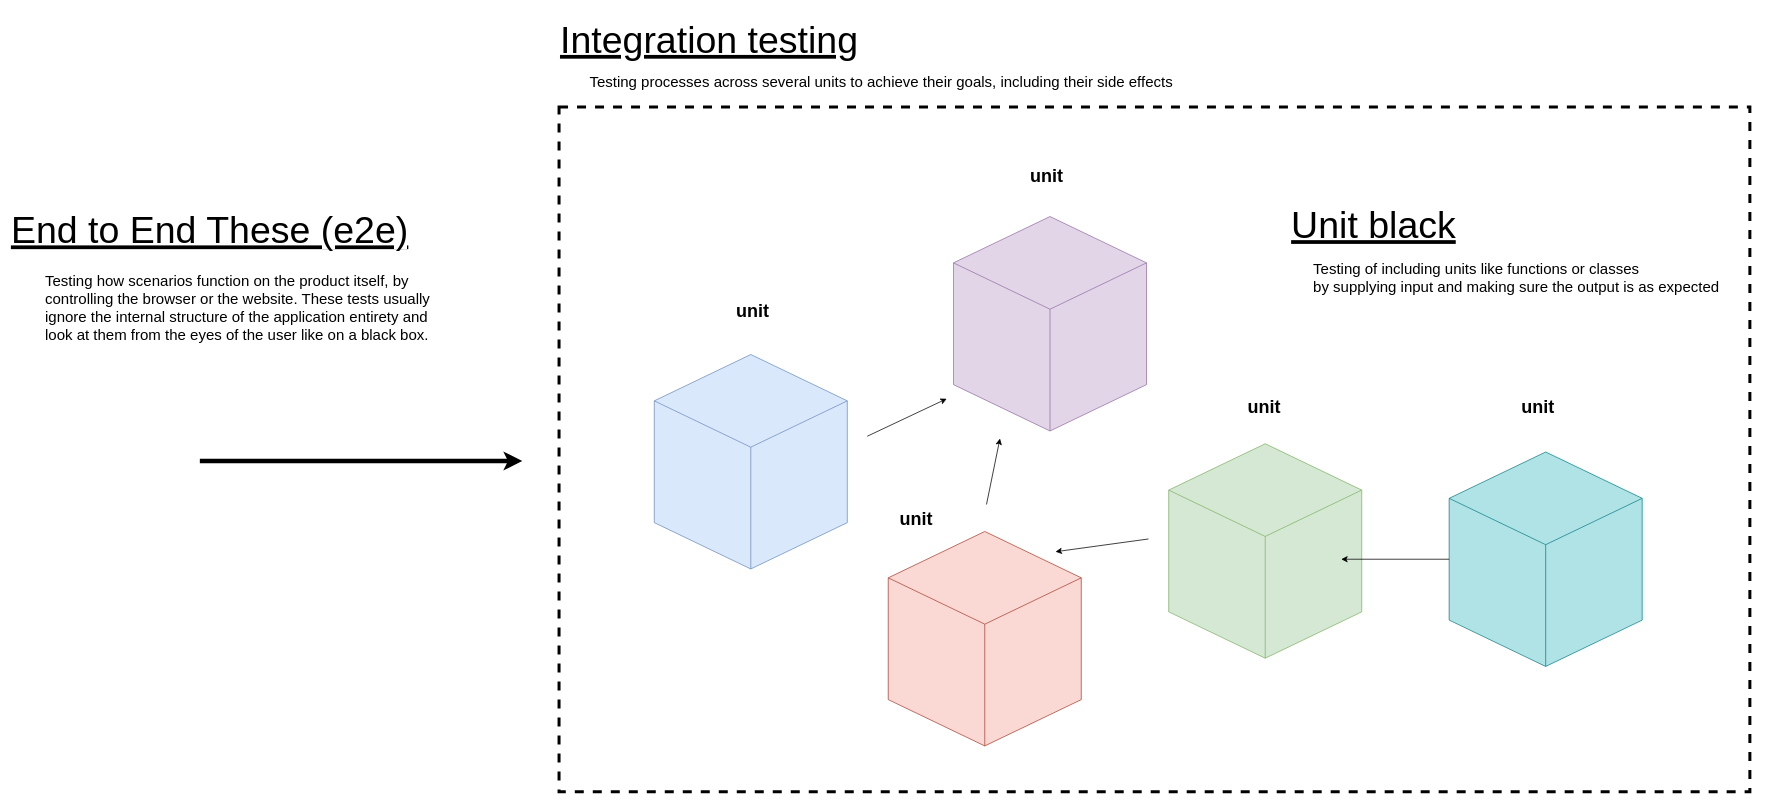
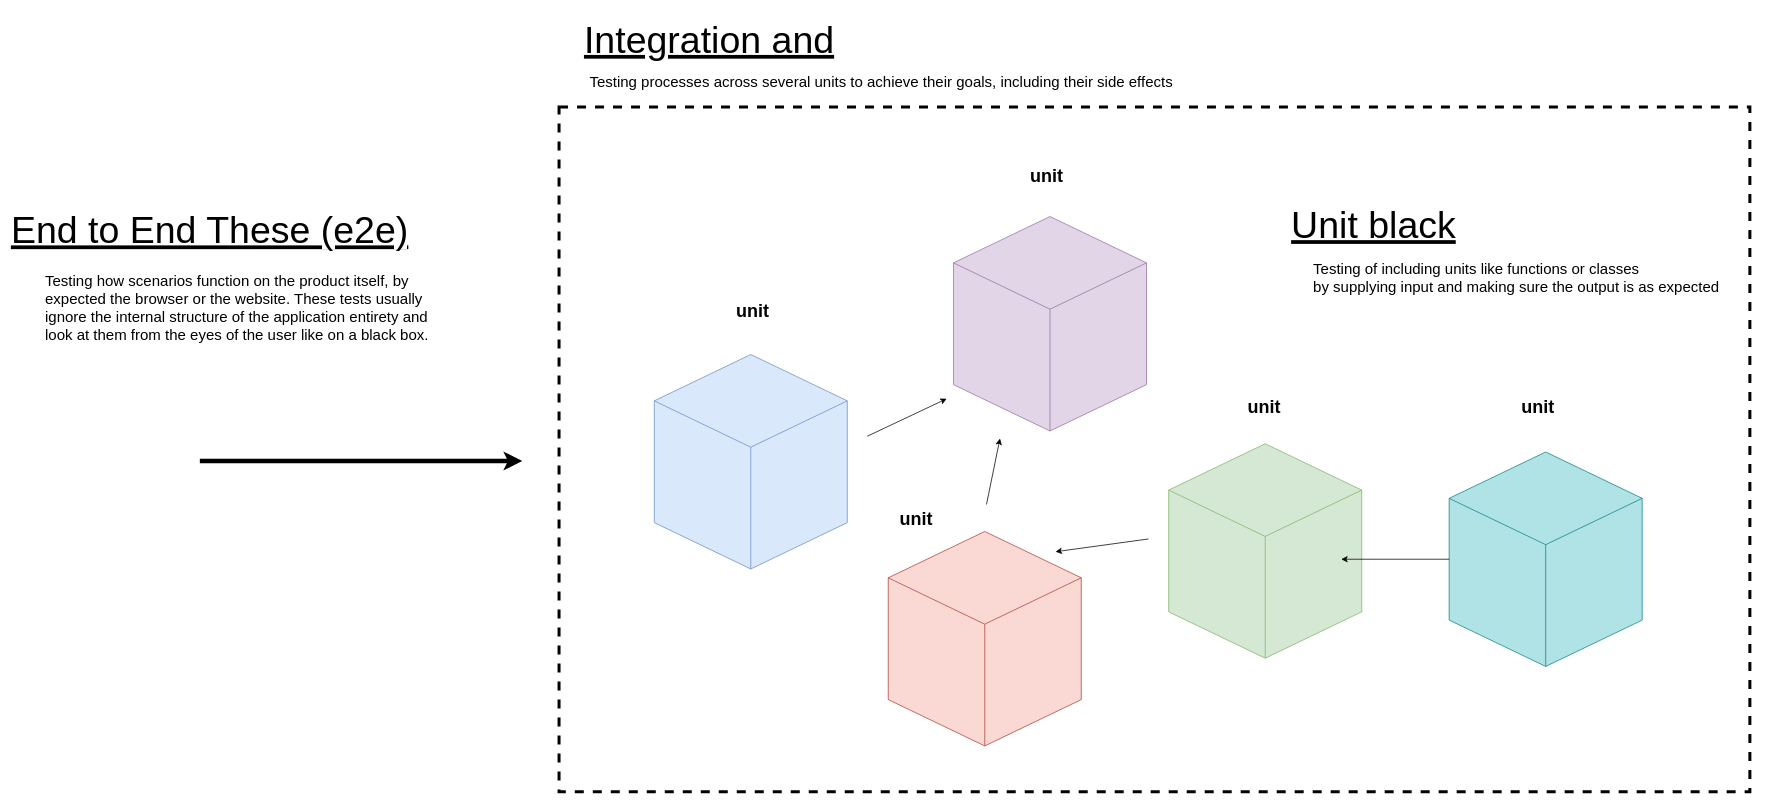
  <mxCell id="0" />
  <mxCell id="1" parent="0" />
  <mxCell id="2" value="" style="rounded=0;whiteSpace=wrap;html=1;strokeWidth=4;dashed=1;" vertex="1" parent="1"><mxGeometry x="745" y="142" width="1588" height="913" as="geometry" /></mxCell>
  <mxCell id="3" value="" style="html=1;whiteSpace=wrap;shape=isoCube2;backgroundOutline=1;isoAngle=15;fillColor=#dae8fc;strokeColor=#6c8ebf;" vertex="1" parent="1"><mxGeometry x="872" y="472" width="257.4" height="286" as="geometry" /></mxCell>
  <mxCell id="4" value="unit" style="text;strokeColor=none;fillColor=none;html=1;fontSize=24;fontStyle=1;verticalAlign=middle;align=center;" vertex="1" parent="1"><mxGeometry x="953" y="394" width="100" height="40" as="geometry" /></mxCell>
  <mxCell id="5" value="" style="html=1;whiteSpace=wrap;shape=isoCube2;backgroundOutline=1;isoAngle=15;fillColor=#e1d5e7;strokeColor=#9673a6;" vertex="1" parent="1"><mxGeometry x="1271" y="288" width="257.4" height="286" as="geometry" /></mxCell>
  <mxCell id="6" value="unit" style="text;strokeColor=none;fillColor=none;html=1;fontSize=24;fontStyle=1;verticalAlign=middle;align=center;" vertex="1" parent="1"><mxGeometry x="1345" y="214" width="100" height="40" as="geometry" /></mxCell>
  <mxCell id="7" value="" style="html=1;whiteSpace=wrap;shape=isoCube2;backgroundOutline=1;isoAngle=15;fillColor=#fad9d5;strokeColor=#ae4132;" vertex="1" parent="1"><mxGeometry x="1184" y="708" width="257.4" height="286" as="geometry" /></mxCell>
  <mxCell id="8" value="unit" style="text;strokeColor=none;fillColor=none;html=1;fontSize=24;fontStyle=1;verticalAlign=middle;align=center;" vertex="1" parent="1"><mxGeometry x="1171" y="672" width="100" height="40" as="geometry" /></mxCell>
  <mxCell id="9" value="" style="endArrow=classic;html=1;" edge="1" parent="1"><mxGeometry width="50" height="50" relative="1" as="geometry"><mxPoint x="1156" y="581" as="sourcePoint" /><mxPoint x="1262" y="531" as="targetPoint" /></mxGeometry></mxCell>
  <mxCell id="10" value="" style="endArrow=classic;html=1;" edge="1" parent="1"><mxGeometry width="50" height="50" relative="1" as="geometry"><mxPoint x="1315" y="672" as="sourcePoint" /><mxPoint x="1333" y="584" as="targetPoint" /></mxGeometry></mxCell>
  <mxCell id="11" value="" style="html=1;whiteSpace=wrap;shape=isoCube2;backgroundOutline=1;isoAngle=15;fillColor=#d5e8d4;strokeColor=#82b366;" vertex="1" parent="1"><mxGeometry x="1558" y="591" width="257.4" height="286" as="geometry" /></mxCell>
  <mxCell id="12" value="unit" style="text;strokeColor=none;fillColor=none;html=1;fontSize=24;fontStyle=1;verticalAlign=middle;align=center;" vertex="1" parent="1"><mxGeometry x="1635" y="522" width="100" height="40" as="geometry" /></mxCell>
  <mxCell id="13" value="" style="endArrow=classic;html=1;" edge="1" parent="1"><mxGeometry width="50" height="50" relative="1" as="geometry"><mxPoint x="1531" y="718" as="sourcePoint" /><mxPoint x="1407" y="735" as="targetPoint" /></mxGeometry></mxCell>
- <mxCell id="14" value="Integration testing" style="text;html=1;align=center;verticalAlign=middle;resizable=0;points=[];autosize=1;strokeColor=none;fontSize=50;fontStyle=4" vertex="1" parent="1"><mxGeometry x="741" y="20" width="407" height="64" as="geometry" /></mxCell>
+ <mxCell id="14" value="Integration and" style="text;html=1;align=center;verticalAlign=middle;resizable=0;points=[];autosize=1;strokeColor=none;fontSize=50;fontStyle=4" vertex="1" parent="1"><mxGeometry x="741" y="20" width="407" height="64" as="geometry" /></mxCell>
  <mxCell id="15" value="&lt;font style=&quot;font-size: 20px&quot;&gt;Testing of including units like functions or classes &lt;br style=&quot;font-size: 20px&quot;&gt;by supplying input and making sure the output is as expected&lt;/font&gt;" style="text;html=1;align=left;verticalAlign=middle;resizable=0;points=[];autosize=1;strokeColor=none;fontSize=20;" vertex="1" parent="1"><mxGeometry x="1749" y="343" width="552" height="51" as="geometry" /></mxCell>
  <mxCell id="16" value="&lt;font&gt;Testing processes across several units to achieve their goals, including their side effects&lt;br&gt;&lt;/font&gt;" style="text;html=1;align=left;verticalAlign=middle;resizable=0;points=[];autosize=1;strokeColor=none;fontSize=20;" vertex="1" parent="1"><mxGeometry x="784" y="94" width="787" height="27" as="geometry" /></mxCell>
  <mxCell id="17" value="Unit black" style="text;html=1;align=center;verticalAlign=middle;resizable=0;points=[];autosize=1;strokeColor=none;fontSize=50;fontStyle=4" vertex="1" parent="1"><mxGeometry x="1701" y="267" width="260" height="64" as="geometry" /></mxCell>
  <mxCell id="18" value="" style="shape=image;verticalLabelPosition=bottom;labelBackgroundColor=#ffffff;verticalAlign=top;aspect=fixed;imageAspect=0;image=https://upload.wikimedia.org/wikipedia/commons/thumb/a/a5/Google_Chrome_icon_%28September_2014%29.svg/2048px-Google_Chrome_icon_%28September_2014%29.svg.png;" vertex="1" parent="1"><mxGeometry x="27" y="517" width="209" height="209" as="geometry" /></mxCell>
  <mxCell id="19" value="" style="endArrow=classic;html=1;fontSize=20;strokeWidth=6;" edge="1" parent="1"><mxGeometry width="50" height="50" relative="1" as="geometry"><mxPoint x="266" y="614" as="sourcePoint" /><mxPoint x="696" y="614" as="targetPoint" /></mxGeometry></mxCell>
  <mxCell id="20" value="End to End These (e2e)" style="text;html=1;align=center;verticalAlign=middle;resizable=0;points=[];autosize=1;strokeColor=none;fontSize=50;fontStyle=4" vertex="1" parent="1"><mxGeometry x="20" y="274" width="517" height="64" as="geometry" /></mxCell>
- <mxCell id="21" value="Testing how scenarios function on the product itself, by controlling the browser or the website. These tests usually ignore the internal structure of the application entirety and look at them from the eyes of the user like on a black box." style="text;whiteSpace=wrap;html=1;fontSize=20;" vertex="1" parent="1"><mxGeometry x="58.002" y="354.999" width="540" height="107" as="geometry" /></mxCell>
+ <mxCell id="21" value="Testing how scenarios function on the product itself, by expected the browser or the website. These tests usually ignore the internal structure of the application entirety and look at them from the eyes of the user like on a black box." style="text;whiteSpace=wrap;html=1;fontSize=20;" vertex="1" parent="1"><mxGeometry x="58.002" y="354.999" width="540" height="107" as="geometry" /></mxCell>
  <mxCell id="22" value="" style="html=1;whiteSpace=wrap;shape=isoCube2;backgroundOutline=1;isoAngle=15;fillColor=#b0e3e6;strokeColor=#0e8088;" vertex="1" parent="1"><mxGeometry x="1932" y="602" width="257.4" height="286" as="geometry" /></mxCell>
  <mxCell id="23" value="unit" style="text;strokeColor=none;fillColor=none;html=1;fontSize=24;fontStyle=1;verticalAlign=middle;align=center;" vertex="1" parent="1"><mxGeometry x="2000" y="522" width="100" height="40" as="geometry" /></mxCell>
  <mxCell id="24" value="" style="endArrow=classic;html=1;" edge="1" parent="1" source="22"><mxGeometry width="50" height="50" relative="1" as="geometry"><mxPoint x="1990" y="895" as="sourcePoint" /><mxPoint x="1788" y="745" as="targetPoint" /></mxGeometry></mxCell>
